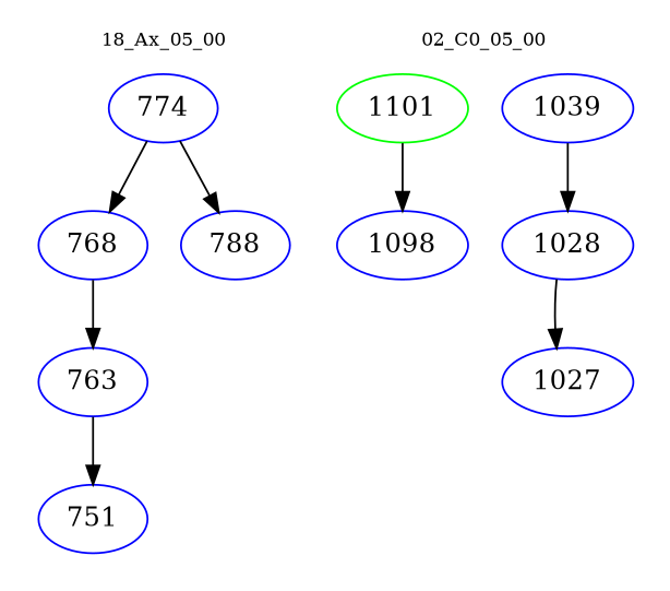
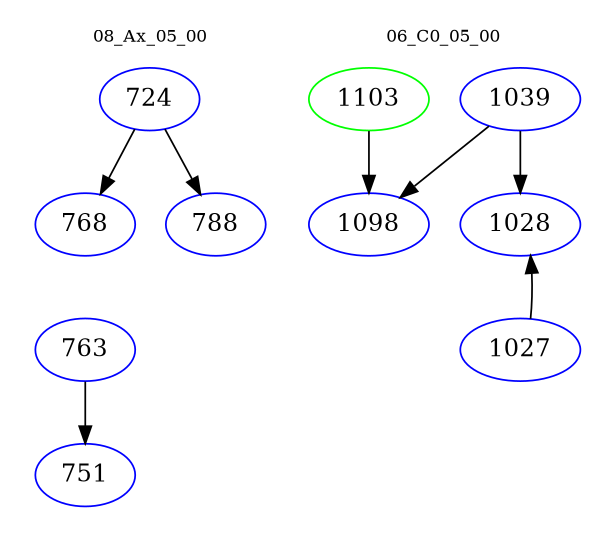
  digraph {
    node [color=blue]
    edge [color=black]
    n1 [label=768]
    n2 [label=763]
-   n3 [label=774]
+   n3 [label=724]
    n4 [label=751]
    n5 [label=788]
    n6 [label=1039]
    n7 [label=1028]
    n8 [label=1098]
    n9 [label=1027]
-   n10 [color=green label=1101]
+   n10 [color=green label=1103]
    subgraph cluster_1 {
      color=white
      fontsize=10
-     label="18_Ax_05_00"
+     label="08_Ax_05_00"
      n1
      n2
      n3
      n4
      n5
    }
    subgraph cluster_2 {
      color=white
      fontsize=10
-     label="02_C0_05_00"
+     label="06_C0_05_00"
      n6
      n7
      n8
      n9
      n10
    }
-   n1 -> n2
    n2 -> n4
    n3 -> n1
    n3 -> n5
    n6 -> n7
-   n7 -> n9
+   n6 -> n8
+   n9 -> n7
    n10 -> n8
  }
